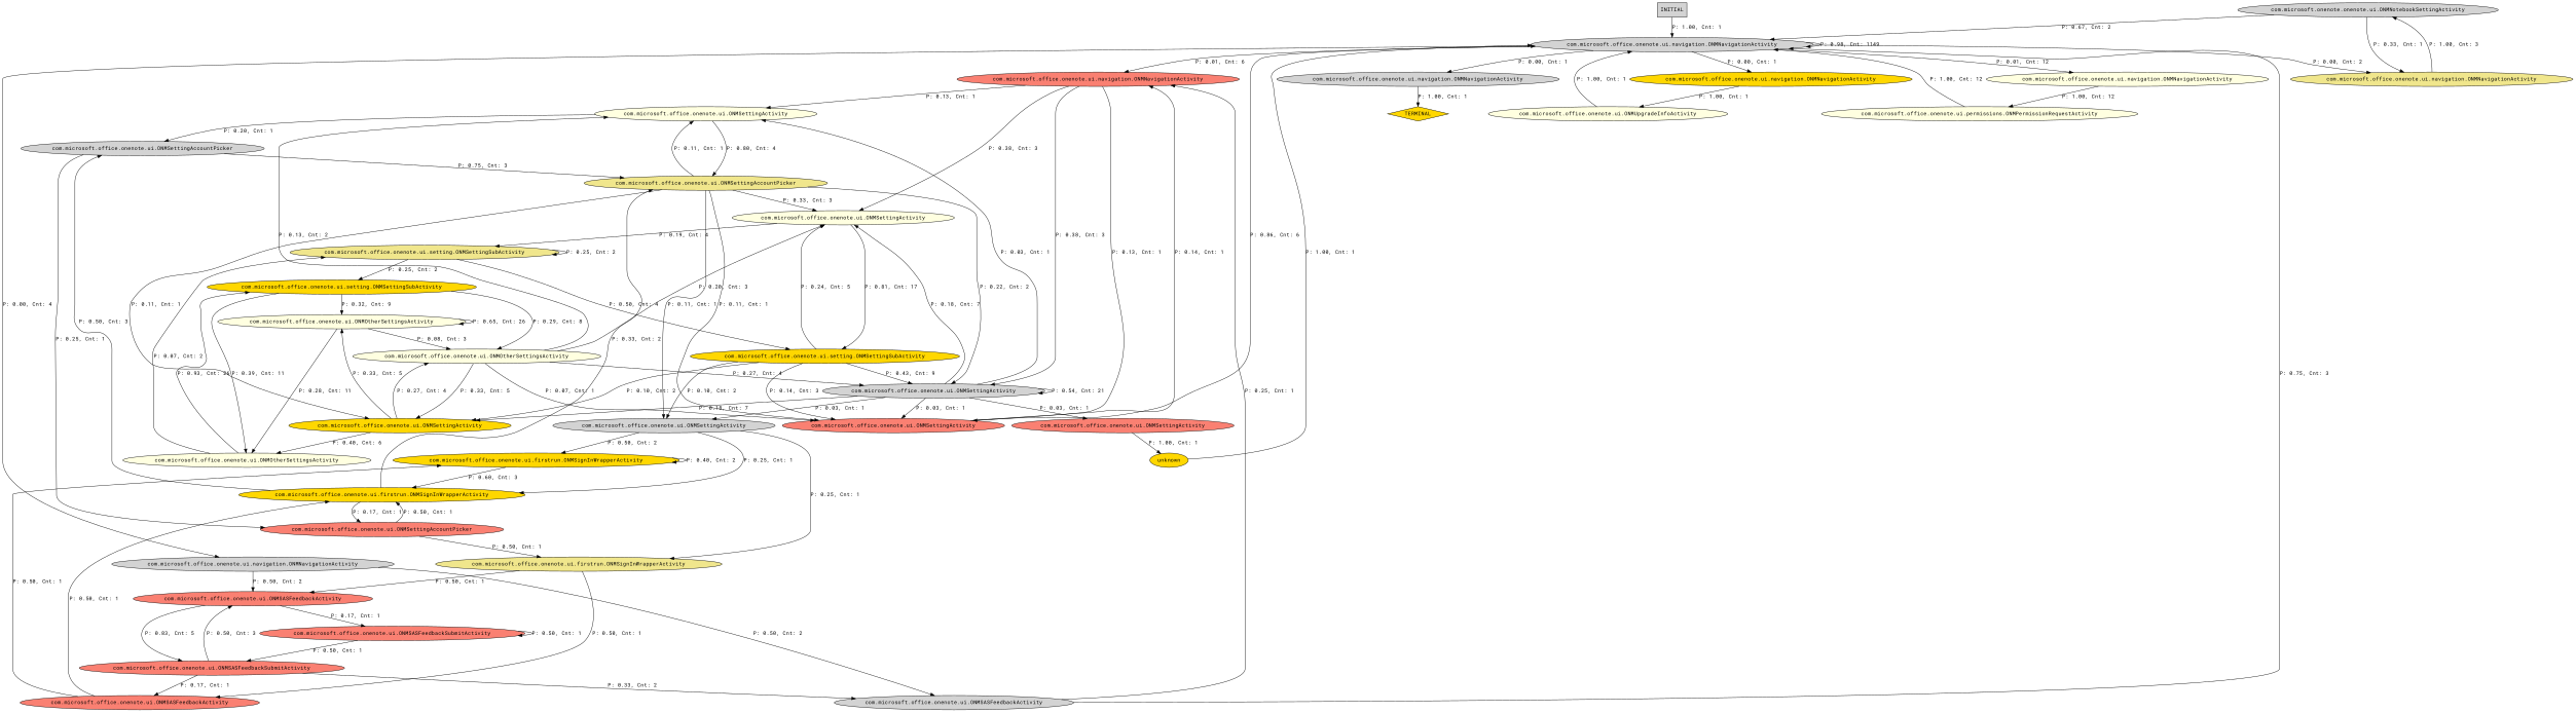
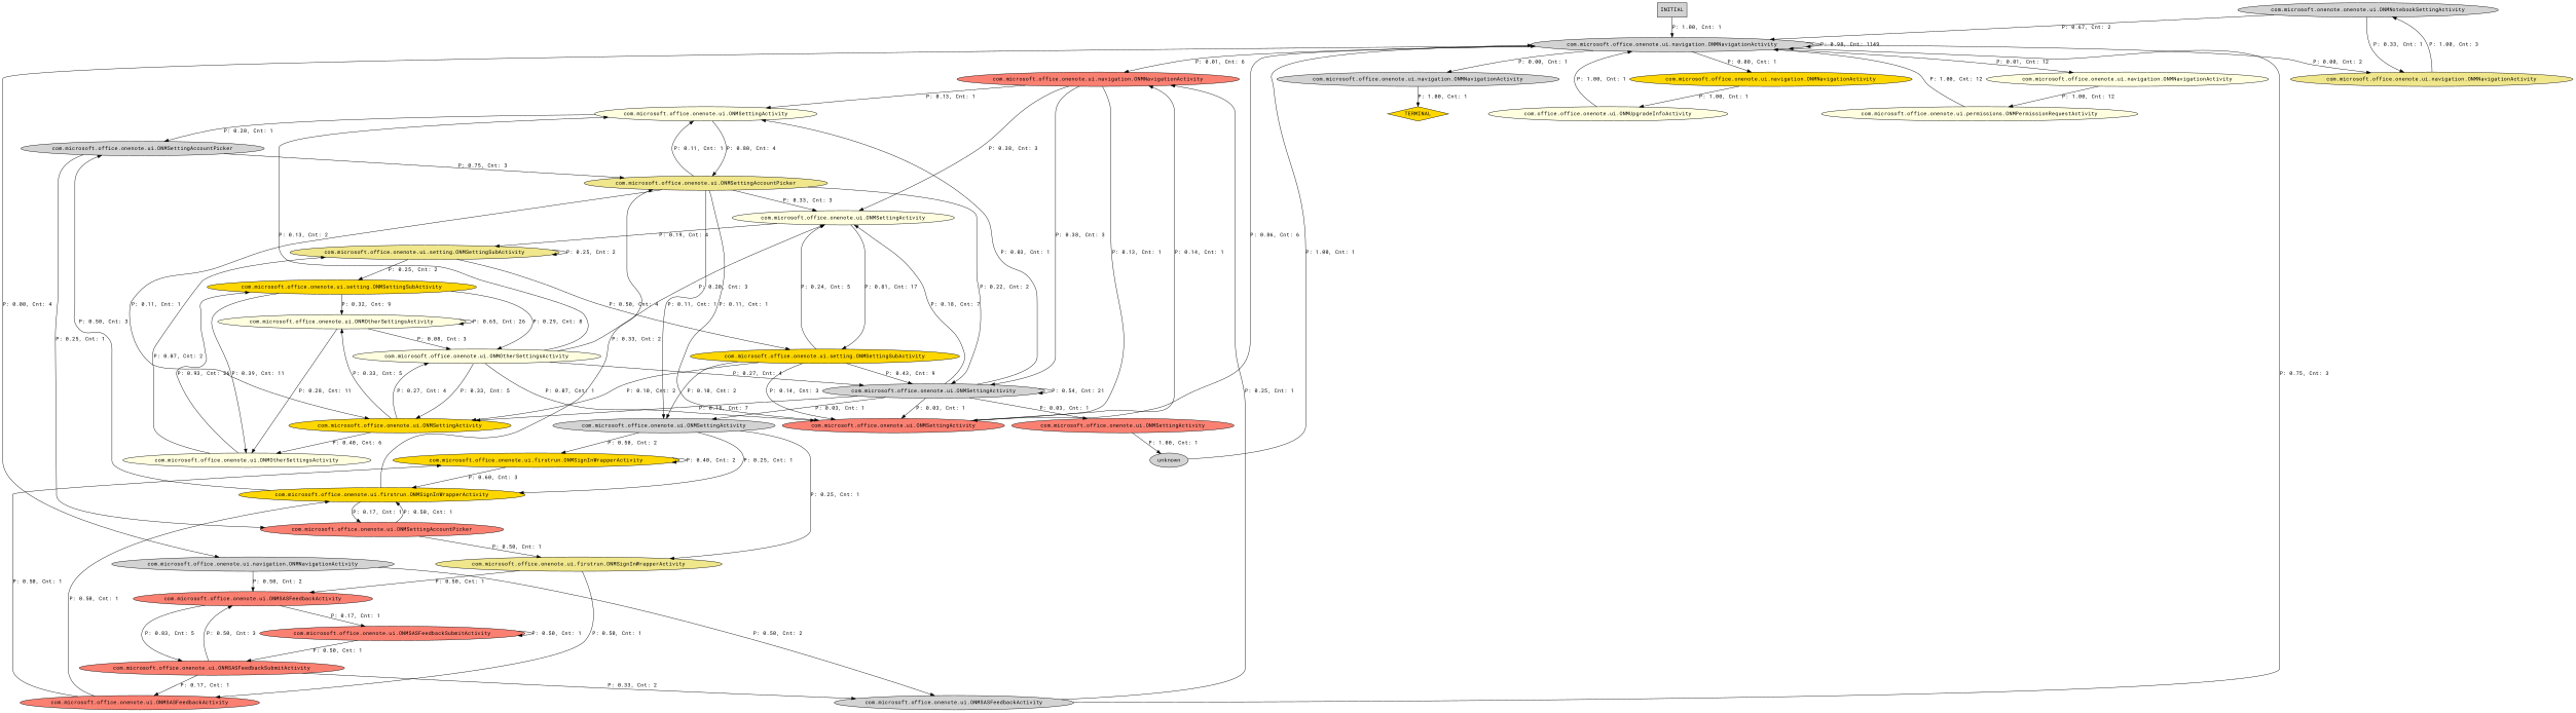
  digraph {
    fontname="Roboto Mono"
    node [fillcolor=lightgrey fontname="Roboto Mono" style=filled]
    edge [fontname="Roboto Mono"]
    n1 [label="com.microsoft.onenote.onenote.ui.ONMNotebookSettingActivity"]
    n2 [fillcolor=khaki label="com.microsoft.office.onenote.ui.navigation.ONMNavigationActivity"]
    n3 [label="com.microsoft.office.onenote.ui.navigation.ONMNavigationActivity"]
    n4 [fillcolor=salmon label="com.microsoft.office.onenote.ui.navigation.ONMNavigationActivity"]
    n5 [fillcolor=gold label="com.microsoft.office.onenote.ui.navigation.ONMNavigationActivity"]
    n6 [fillcolor=lightyellow label="com.microsoft.office.onenote.ui.navigation.ONMNavigationActivity"]
    n7 [label="com.microsoft.office.onenote.ui.navigation.ONMNavigationActivity"]
    n8 [label="com.microsoft.office.onenote.ui.navigation.ONMNavigationActivity"]
    n9 [fillcolor=lightyellow label="com.microsoft.office.onenote.ui.ONMOtherSettingsActivity"]
    n10 [fillcolor=gold label="com.microsoft.office.onenote.ui.setting.ONMSettingSubActivity"]
    n11 [fillcolor=khaki label="com.microsoft.office.onenote.ui.setting.ONMSettingSubActivity"]
    n12 [fillcolor=lightyellow label="com.microsoft.office.onenote.ui.ONMOtherSettingsActivity"]
    n13 [fillcolor=lightyellow label="com.microsoft.office.onenote.ui.ONMOtherSettingsActivity"]
    n14 [fillcolor=gold label="com.microsoft.office.onenote.ui.setting.ONMSettingSubActivity"]
    n15 [fillcolor=lightyellow label="com.microsoft.office.onenote.ui.ONMSettingActivity"]
    n16 [fillcolor=salmon label="com.microsoft.office.onenote.ui.ONMSettingActivity"]
    n17 [fillcolor=lightyellow label="com.microsoft.office.onenote.ui.ONMSettingActivity"]
    n18 [fillcolor=gold label="com.microsoft.office.onenote.ui.ONMSettingActivity"]
    n19 [label="com.microsoft.office.onenote.ui.ONMSettingActivity"]
    n20 [label="com.microsoft.office.onenote.ui.ONMSettingAccountPicker"]
    n21 [fillcolor=khaki label="com.microsoft.office.onenote.ui.ONMSettingAccountPicker"]
    n22 [label="com.microsoft.office.onenote.ui.ONMSettingActivity"]
    n23 [fillcolor=salmon label="com.microsoft.office.onenote.ui.ONMSettingActivity"]
    n24 [fillcolor=salmon label="com.microsoft.office.onenote.ui.ONMSASFeedbackActivity"]
    n25 [fillcolor=salmon label="com.microsoft.office.onenote.ui.ONMSASFeedbackSubmitActivity"]
    n26 [fillcolor=salmon label="com.microsoft.office.onenote.ui.ONMSASFeedbackSubmitActivity"]
    n27 [fillcolor=salmon label="com.microsoft.office.onenote.ui.ONMSASFeedbackActivity"]
    n28 [label="com.microsoft.office.onenote.ui.ONMSASFeedbackActivity"]
    n29 [fillcolor=gold label="com.microsoft.office.onenote.ui.firstrun.ONMSignInWrapperActivity"]
    n30 [fillcolor=gold label="com.microsoft.office.onenote.ui.firstrun.ONMSignInWrapperActivity"]
    n31 [fillcolor=salmon label="com.microsoft.office.onenote.ui.ONMSettingAccountPicker"]
    n32 [fillcolor=khaki label="com.microsoft.office.onenote.ui.firstrun.ONMSignInWrapperActivity"]
-   n33 [fillcolor=gold label=unknown]
-   n34 [fillcolor=lightyellow label="com.microsoft.office.onenote.ui.ONMUpgradeInfoActivity"]
+   n33 [label=unknown]
+   n34 [fillcolor=lightyellow label="com.office.office.onenote.ui.ONMUpgradeInfoActivity"]
    n35 [fillcolor=lightyellow label="com.microsoft.office.onenote.ui.permissions.ONMPermissionRequestActivity"]
    n36 [fillcolor=gold label=TERMINAL shape=diamond]
    n37 [label=INITIAL shape=box]
    n1 -> n2 [label="P: 0.33, Cnt: 1"]
    n1 -> n3 [label="P: 0.67, Cnt: 2"]
    n2 -> n1 [label="P: 1.00, Cnt: 3"]
    n3 -> n2 [label="P: 0.00, Cnt: 2"]
    n3 -> n3 [label="P: 0.98, Cnt: 1149"]
    n3 -> n4 [label="P: 0.01, Cnt: 6"]
    n3 -> n5 [label="P: 0.00, Cnt: 1"]
    n3 -> n6 [label="P: 0.01, Cnt: 12"]
    n3 -> n7 [label="P: 0.00, Cnt: 1"]
    n3 -> n8 [label="P: 0.00, Cnt: 4"]
    n4 -> n15 [label="P: 0.13, Cnt: 1"]
    n4 -> n16 [label="P: 0.13, Cnt: 1"]
    n4 -> n17 [label="P: 0.38, Cnt: 3"]
    n4 -> n19 [label="P: 0.38, Cnt: 3"]
    n5 -> n34 [label="P: 1.00, Cnt: 1"]
    n6 -> n35 [label="P: 1.00, Cnt: 12"]
    n7 -> n36 [label="P: 1.00, Cnt: 1"]
    n8 -> n24 [label="P: 0.50, Cnt: 2"]
    n8 -> n28 [label="P: 0.50, Cnt: 2"]
    n9 -> n10 [label="P: 0.93, Cnt: 26"]
    n9 -> n11 [label="P: 0.07, Cnt: 2"]
    n10 -> n9 [label="P: 0.39, Cnt: 11"]
    n10 -> n12 [label="P: 0.32, Cnt: 9"]
    n10 -> n13 [label="P: 0.29, Cnt: 8"]
    n11 -> n10 [label="P: 0.25, Cnt: 2"]
    n11 -> n11 [label="P: 0.25, Cnt: 2"]
    n11 -> n14 [label="P: 0.50, Cnt: 4"]
    n12 -> n9 [label="P: 0.28, Cnt: 11"]
    n12 -> n12 [label="P: 0.65, Cnt: 26"]
    n12 -> n13 [label="P: 0.08, Cnt: 3"]
    n13 -> n15 [label="P: 0.13, Cnt: 2"]
    n13 -> n16 [label="P: 0.07, Cnt: 1"]
    n13 -> n17 [label="P: 0.20, Cnt: 3"]
    n13 -> n18 [label="P: 0.33, Cnt: 5"]
    n13 -> n19 [label="P: 0.27, Cnt: 4"]
    n14 -> n16 [label="P: 0.14, Cnt: 3"]
    n14 -> n17 [label="P: 0.24, Cnt: 5"]
    n14 -> n18 [label="P: 0.10, Cnt: 2"]
    n14 -> n19 [label="P: 0.43, Cnt: 9"]
    n14 -> n22 [label="P: 0.10, Cnt: 2"]
    n15 -> n20 [label="P: 0.20, Cnt: 1"]
    n15 -> n21 [label="P: 0.80, Cnt: 4"]
    n16 -> n3 [label="P: 0.86, Cnt: 6"]
    n16 -> n4 [label="P: 0.14, Cnt: 1"]
    n17 -> n11 [label="P: 0.19, Cnt: 4"]
    n17 -> n14 [label="P: 0.81, Cnt: 17"]
    n18 -> n9 [label="P: 0.40, Cnt: 6"]
    n18 -> n12 [label="P: 0.33, Cnt: 5"]
    n18 -> n13 [label="P: 0.27, Cnt: 4"]
    n19 -> n15 [label="P: 0.03, Cnt: 1"]
    n19 -> n16 [label="P: 0.03, Cnt: 1"]
    n19 -> n17 [label="P: 0.18, Cnt: 7"]
    n19 -> n18 [label="P: 0.18, Cnt: 7"]
    n19 -> n19 [label="P: 0.54, Cnt: 21"]
    n19 -> n22 [label="P: 0.03, Cnt: 1"]
    n19 -> n23 [label="P: 0.03, Cnt: 1"]
    n20 -> n21 [label="P: 0.75, Cnt: 3"]
    n20 -> n31 [label="P: 0.25, Cnt: 1"]
    n21 -> n15 [label="P: 0.11, Cnt: 1"]
    n21 -> n16 [label="P: 0.11, Cnt: 1"]
    n21 -> n17 [label="P: 0.33, Cnt: 3"]
    n21 -> n18 [label="P: 0.11, Cnt: 1"]
    n21 -> n19 [label="P: 0.22, Cnt: 2"]
    n21 -> n22 [label="P: 0.11, Cnt: 1"]
    n22 -> n29 [label="P: 0.50, Cnt: 2"]
    n22 -> n30 [label="P: 0.25, Cnt: 1"]
    n22 -> n32 [label="P: 0.25, Cnt: 1"]
    n23 -> n33 [label="P: 1.00, Cnt: 1"]
    n24 -> n25 [label="P: 0.17, Cnt: 1"]
    n24 -> n26 [label="P: 0.83, Cnt: 5"]
    n25 -> n25 [label="P: 0.50, Cnt: 1"]
    n25 -> n26 [label="P: 0.50, Cnt: 1"]
    n26 -> n24 [label="P: 0.50, Cnt: 3"]
    n26 -> n27 [label="P: 0.17, Cnt: 1"]
    n26 -> n28 [label="P: 0.33, Cnt: 2"]
    n27 -> n29 [label="P: 0.50, Cnt: 1"]
    n27 -> n30 [label="P: 0.50, Cnt: 1"]
    n28 -> n3 [label="P: 0.75, Cnt: 3"]
    n28 -> n4 [label="P: 0.25, Cnt: 1"]
    n29 -> n29 [label="P: 0.40, Cnt: 2"]
    n29 -> n30 [label="P: 0.60, Cnt: 3"]
    n30 -> n20 [label="P: 0.50, Cnt: 3"]
    n30 -> n21 [label="P: 0.33, Cnt: 2"]
    n30 -> n31 [label="P: 0.17, Cnt: 1"]
    n31 -> n30 [label="P: 0.50, Cnt: 1"]
    n31 -> n32 [label="P: 0.50, Cnt: 1"]
    n32 -> n24 [label="P: 0.50, Cnt: 1"]
    n32 -> n27 [label="P: 0.50, Cnt: 1"]
    n33 -> n3 [label="P: 1.00, Cnt: 1"]
    n34 -> n3 [label="P: 1.00, Cnt: 1"]
    n35 -> n3 [label="P: 1.00, Cnt: 12"]
    n37 -> n3 [label="P: 1.00, Cnt: 1"]
  }
